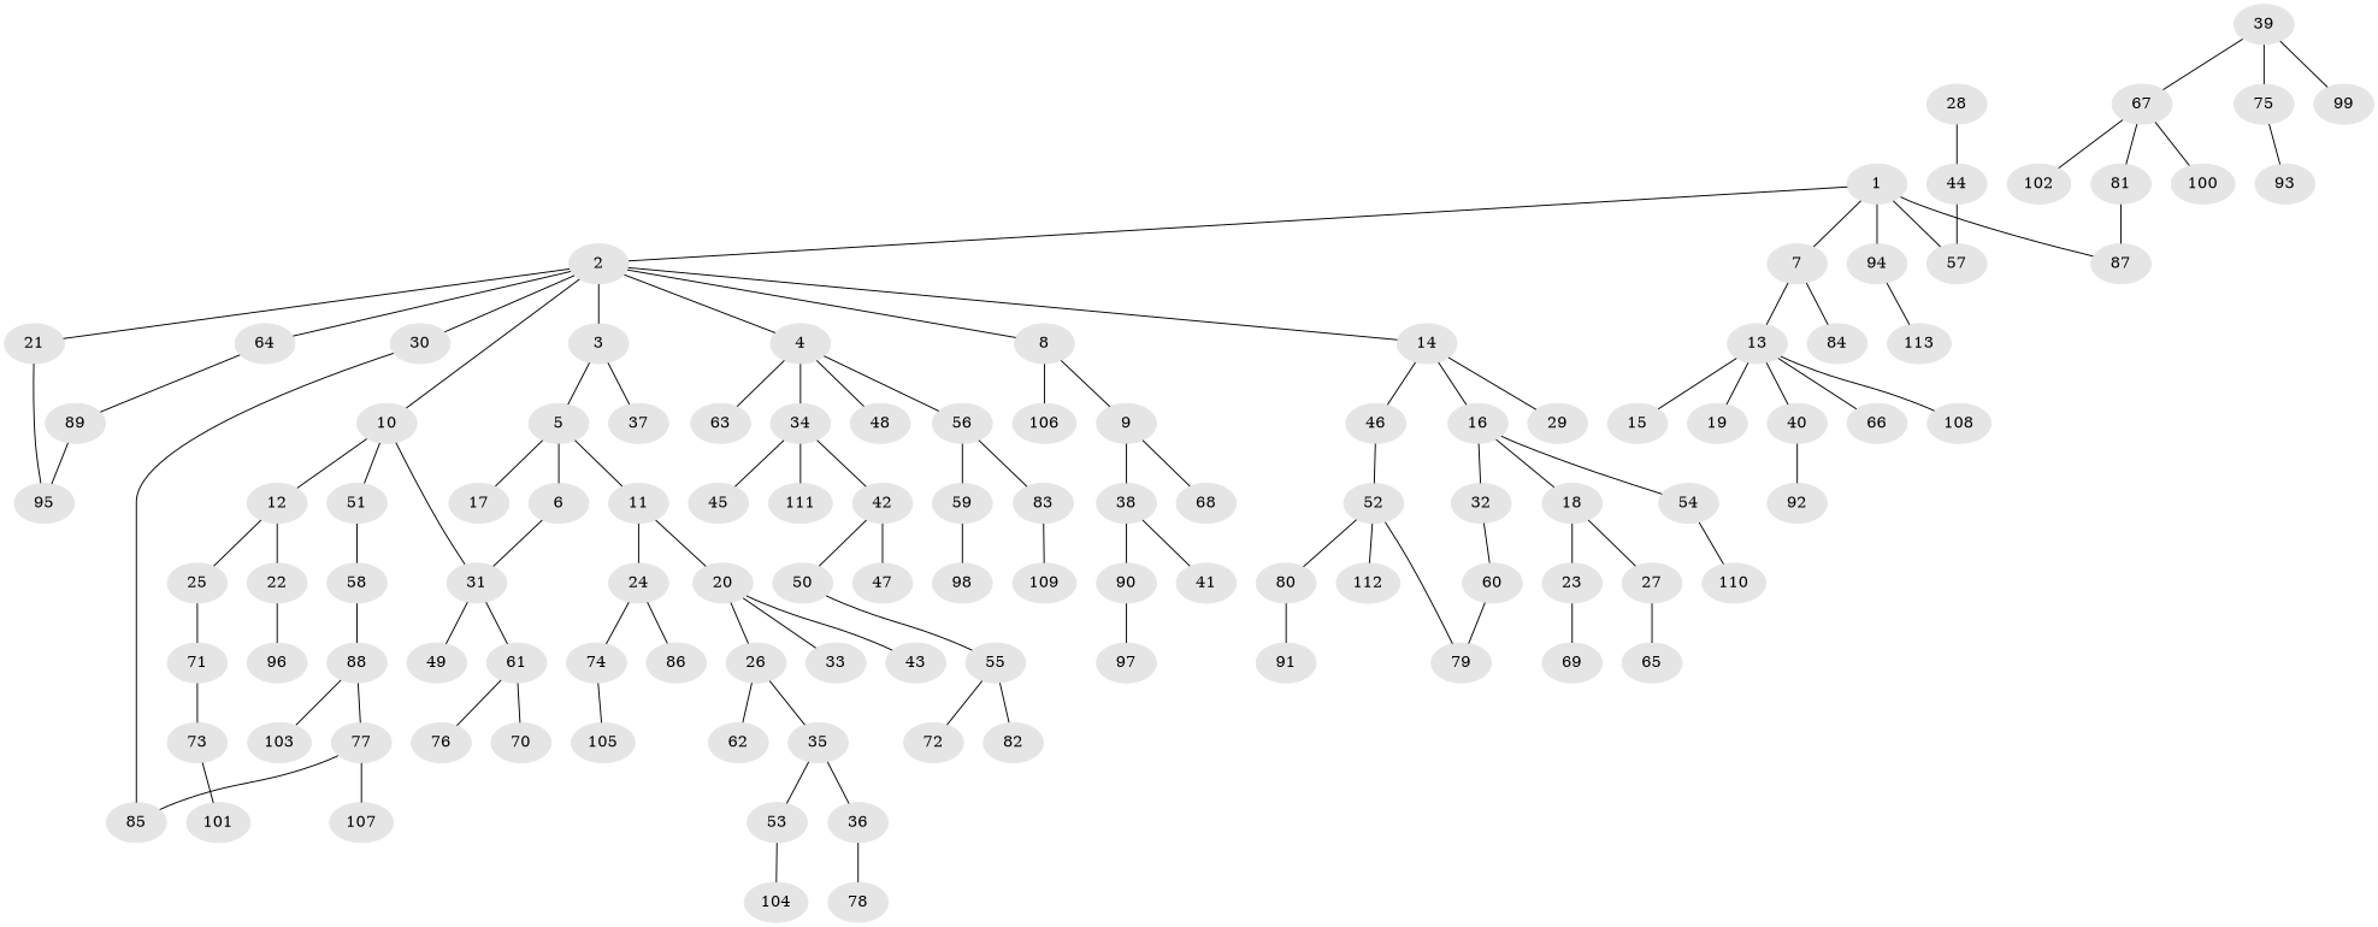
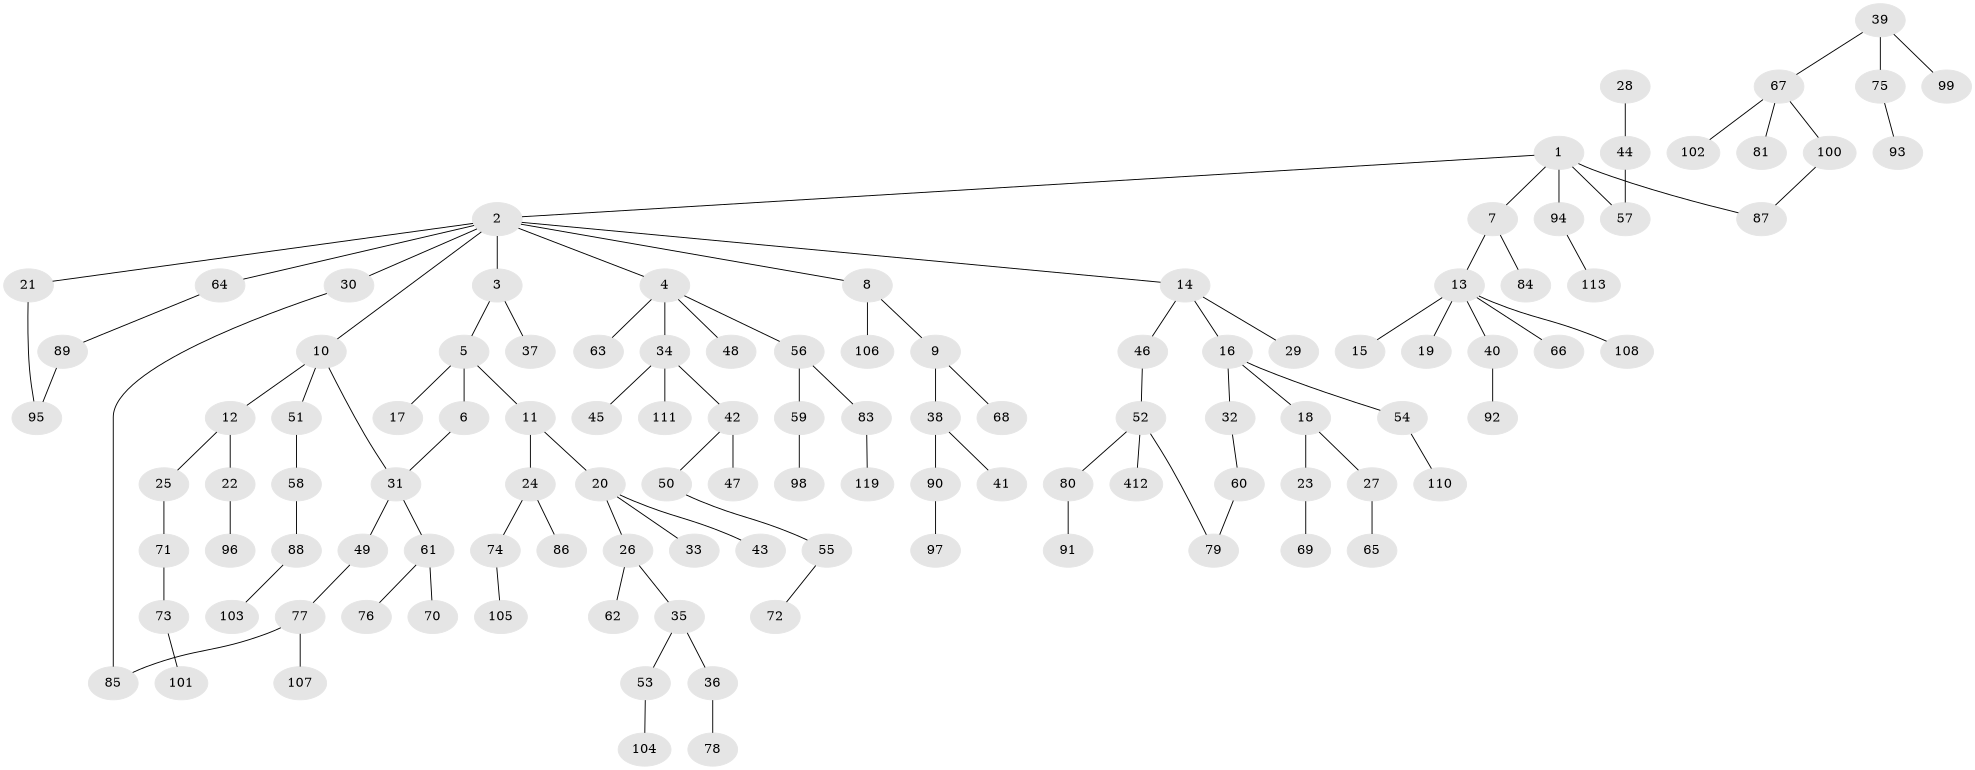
  graph {
    node [color=gray90 style=filled]
    1
    2
    7
    57
    87
    94
    3
    4
    8
    10
    14
    21
    30
    64
    13
    84
    113
    5
    37
    34
    48
    56
    63
    9
    106
    31
    12
    51
    16
    29
    46
    95
    85
    89
    6
    11
    17
    42
    45
    111
    59
    83
    20
    24
    49
    61
    15
    19
    40
    66
    108
    38
    68
    41
    90
    22
    25
    58
    26
    33
    43
    74
    86
    96
    71
    92
    18
    32
    54
    52
    23
    27
    60
    110
    28
    44
    69
    65
    35
    62
    105
    73
    36
    53
    39
    67
    75
    99
    77
    70
    76
    79
    47
    50
    78
    104
    97
    81
    100
    102
    93
    55
    80
-   112
+   112 [label=412]
    107
    72
-   82
    88
    91
    98
-   109
+   109 [label=119]
    103
    101
    1 -- 2
    1 -- 7
    1 -- 57
    1 -- 87
    1 -- 94
    2 -- 3
    2 -- 4
    2 -- 8
    2 -- 10
    2 -- 14
    2 -- 21
    2 -- 30
    2 -- 64
    7 -- 13
    7 -- 84
    94 -- 113
    3 -- 5
    3 -- 37
    4 -- 34
    4 -- 48
    4 -- 56
    4 -- 63
    8 -- 9
    8 -- 106
    10 -- 31
    10 -- 12
    10 -- 51
    14 -- 16
    14 -- 29
    14 -- 46
    21 -- 95
    30 -- 85
    64 -- 89
    13 -- 15
    13 -- 19
    13 -- 40
    13 -- 66
    13 -- 108
    5 -- 6
    5 -- 11
    5 -- 17
    34 -- 42
    34 -- 45
    34 -- 111
    56 -- 59
    56 -- 83
    9 -- 38
    9 -- 68
    31 -- 49
    31 -- 61
    12 -- 22
    12 -- 25
    51 -- 58
    16 -- 18
    16 -- 32
    16 -- 54
    46 -- 52
    89 -- 95
    6 -- 31
    11 -- 20
    11 -- 24
    42 -- 47
    42 -- 50
    59 -- 98
    83 -- 109
    20 -- 26
    20 -- 33
    20 -- 43
    24 -- 74
    24 -- 86
-   88 -- 77
+   49 -- 77
    61 -- 70
    61 -- 76
    40 -- 92
    38 -- 41
    38 -- 90
    90 -- 97
    22 -- 96
    25 -- 71
    58 -- 88
    26 -- 35
    26 -- 62
    74 -- 105
    71 -- 73
    18 -- 23
    18 -- 27
    32 -- 60
    54 -- 110
    52 -- 79
    52 -- 80
    52 -- 112
    23 -- 69
    27 -- 65
    60 -- 79
    28 -- 44
    44 -- 57
    35 -- 36
    35 -- 53
    73 -- 101
    36 -- 78
    53 -- 104
    39 -- 67
    39 -- 75
    39 -- 99
    67 -- 81
    67 -- 100
    67 -- 102
    75 -- 93
    77 -- 85
    77 -- 107
    50 -- 55
-   81 -- 87
+   100 -- 87
    55 -- 72
-   55 -- 82
    80 -- 91
    88 -- 103
  }
